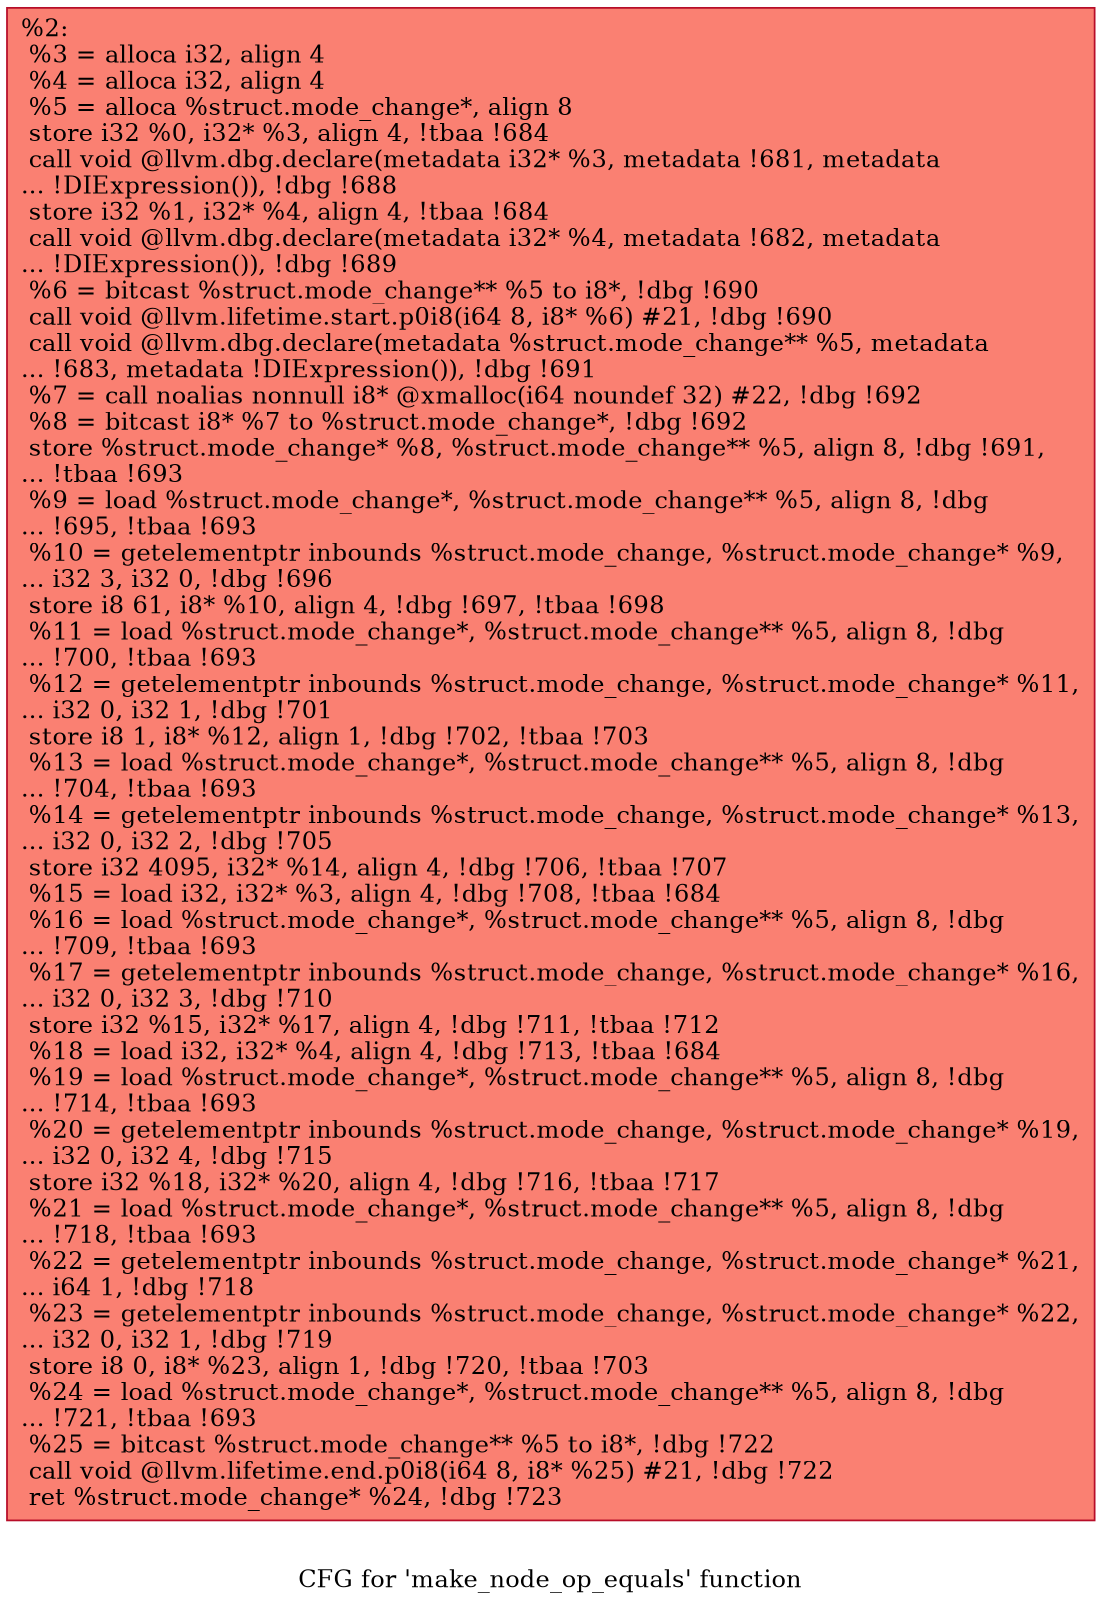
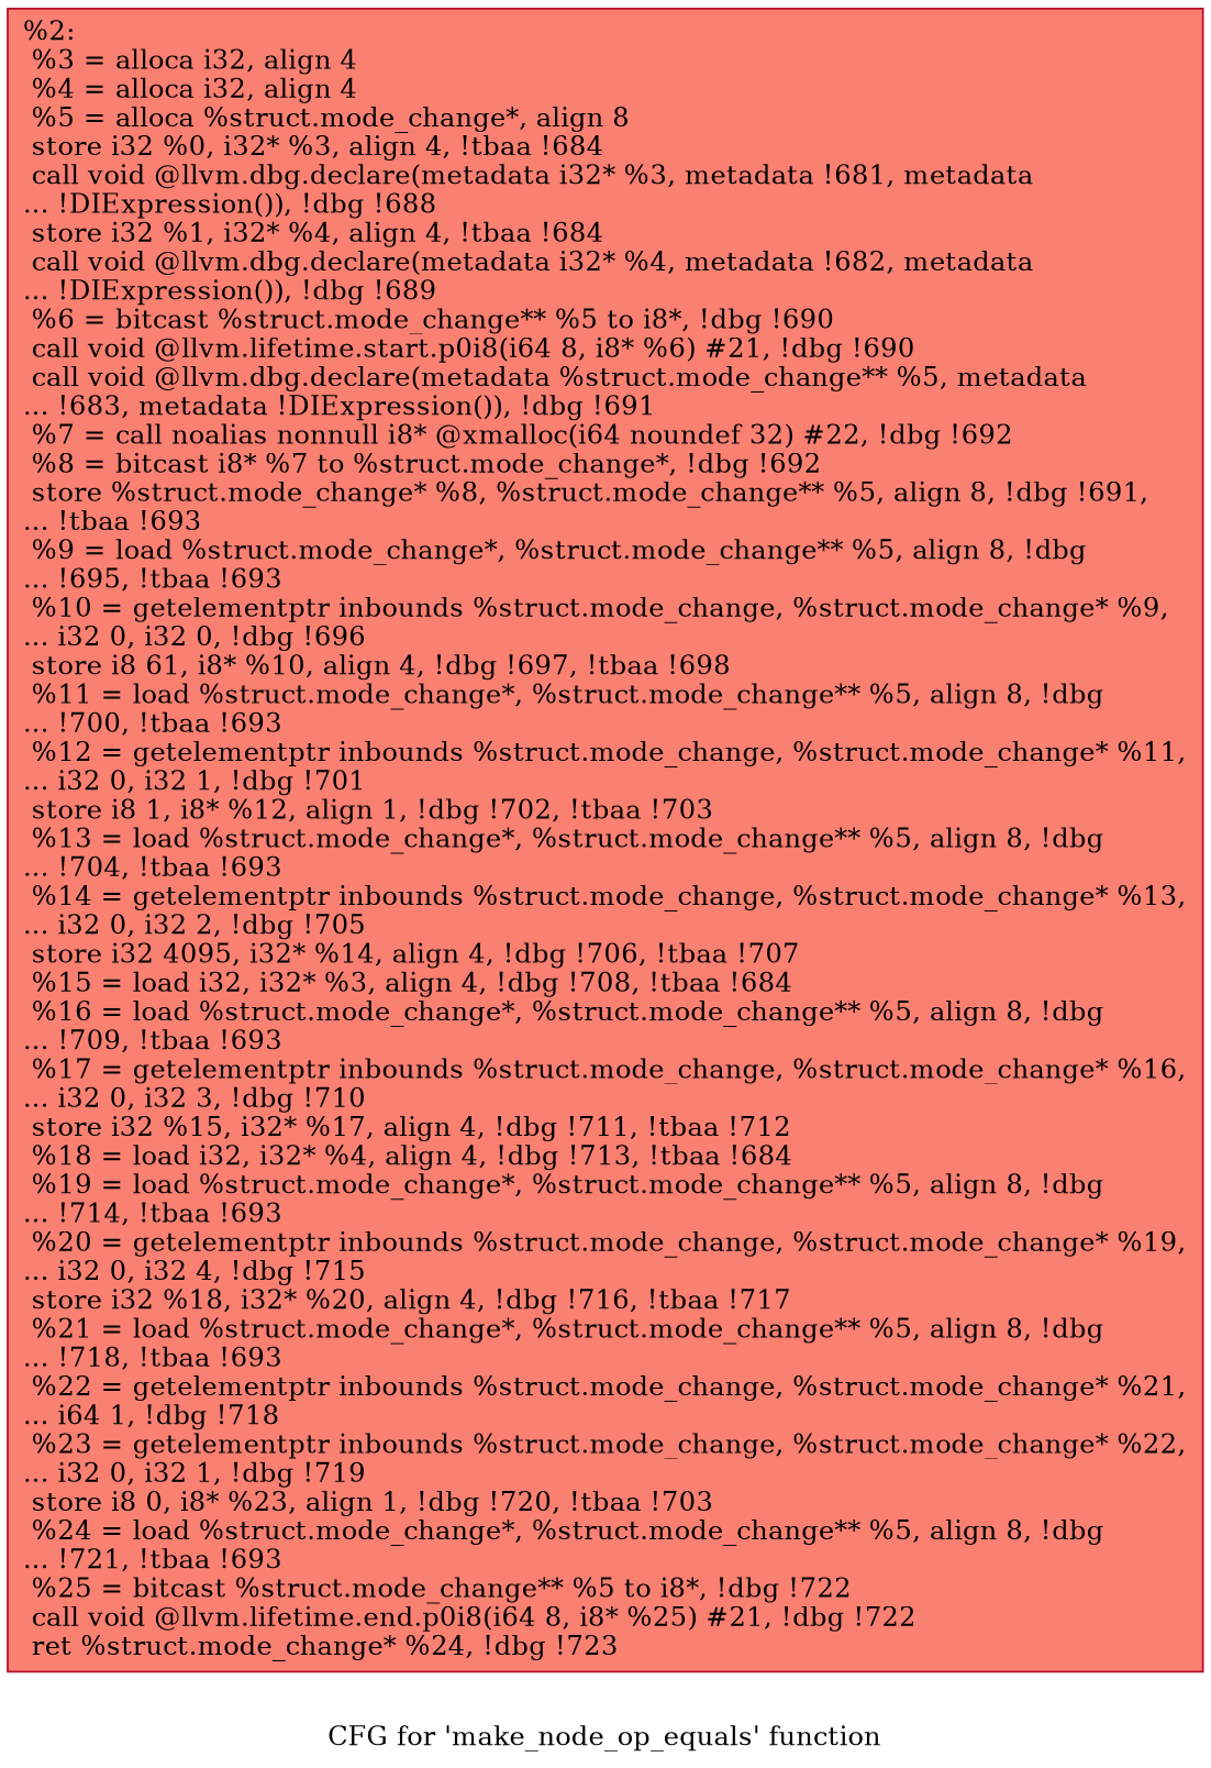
  digraph {
    label="CFG for 'make_node_op_equals' function"
-   n1 [color="#b70d28ff" fillcolor=salmon label="{%2:\l  %3 = alloca i32, align 4\l  %4 = alloca i32, align 4\l  %5 = alloca %struct.mode_change*, align 8\l  store i32 %0, i32* %3, align 4, !tbaa !684\l  call void @llvm.dbg.declare(metadata i32* %3, metadata !681, metadata\l... !DIExpression()), !dbg !688\l  store i32 %1, i32* %4, align 4, !tbaa !684\l  call void @llvm.dbg.declare(metadata i32* %4, metadata !682, metadata\l... !DIExpression()), !dbg !689\l  %6 = bitcast %struct.mode_change** %5 to i8*, !dbg !690\l  call void @llvm.lifetime.start.p0i8(i64 8, i8* %6) #21, !dbg !690\l  call void @llvm.dbg.declare(metadata %struct.mode_change** %5, metadata\l... !683, metadata !DIExpression()), !dbg !691\l  %7 = call noalias nonnull i8* @xmalloc(i64 noundef 32) #22, !dbg !692\l  %8 = bitcast i8* %7 to %struct.mode_change*, !dbg !692\l  store %struct.mode_change* %8, %struct.mode_change** %5, align 8, !dbg !691,\l... !tbaa !693\l  %9 = load %struct.mode_change*, %struct.mode_change** %5, align 8, !dbg\l... !695, !tbaa !693\l  %10 = getelementptr inbounds %struct.mode_change, %struct.mode_change* %9,\l... i32 3, i32 0, !dbg !696\l  store i8 61, i8* %10, align 4, !dbg !697, !tbaa !698\l  %11 = load %struct.mode_change*, %struct.mode_change** %5, align 8, !dbg\l... !700, !tbaa !693\l  %12 = getelementptr inbounds %struct.mode_change, %struct.mode_change* %11,\l... i32 0, i32 1, !dbg !701\l  store i8 1, i8* %12, align 1, !dbg !702, !tbaa !703\l  %13 = load %struct.mode_change*, %struct.mode_change** %5, align 8, !dbg\l... !704, !tbaa !693\l  %14 = getelementptr inbounds %struct.mode_change, %struct.mode_change* %13,\l... i32 0, i32 2, !dbg !705\l  store i32 4095, i32* %14, align 4, !dbg !706, !tbaa !707\l  %15 = load i32, i32* %3, align 4, !dbg !708, !tbaa !684\l  %16 = load %struct.mode_change*, %struct.mode_change** %5, align 8, !dbg\l... !709, !tbaa !693\l  %17 = getelementptr inbounds %struct.mode_change, %struct.mode_change* %16,\l... i32 0, i32 3, !dbg !710\l  store i32 %15, i32* %17, align 4, !dbg !711, !tbaa !712\l  %18 = load i32, i32* %4, align 4, !dbg !713, !tbaa !684\l  %19 = load %struct.mode_change*, %struct.mode_change** %5, align 8, !dbg\l... !714, !tbaa !693\l  %20 = getelementptr inbounds %struct.mode_change, %struct.mode_change* %19,\l... i32 0, i32 4, !dbg !715\l  store i32 %18, i32* %20, align 4, !dbg !716, !tbaa !717\l  %21 = load %struct.mode_change*, %struct.mode_change** %5, align 8, !dbg\l... !718, !tbaa !693\l  %22 = getelementptr inbounds %struct.mode_change, %struct.mode_change* %21,\l... i64 1, !dbg !718\l  %23 = getelementptr inbounds %struct.mode_change, %struct.mode_change* %22,\l... i32 0, i32 1, !dbg !719\l  store i8 0, i8* %23, align 1, !dbg !720, !tbaa !703\l  %24 = load %struct.mode_change*, %struct.mode_change** %5, align 8, !dbg\l... !721, !tbaa !693\l  %25 = bitcast %struct.mode_change** %5 to i8*, !dbg !722\l  call void @llvm.lifetime.end.p0i8(i64 8, i8* %25) #21, !dbg !722\l  ret %struct.mode_change* %24, !dbg !723\l}" shape=record style=filled]
+   n1 [color="#b70d28ff" fillcolor=salmon label="{%2:\l  %3 = alloca i32, align 4\l  %4 = alloca i32, align 4\l  %5 = alloca %struct.mode_change*, align 8\l  store i32 %0, i32* %3, align 4, !tbaa !684\l  call void @llvm.dbg.declare(metadata i32* %3, metadata !681, metadata\l... !DIExpression()), !dbg !688\l  store i32 %1, i32* %4, align 4, !tbaa !684\l  call void @llvm.dbg.declare(metadata i32* %4, metadata !682, metadata\l... !DIExpression()), !dbg !689\l  %6 = bitcast %struct.mode_change** %5 to i8*, !dbg !690\l  call void @llvm.lifetime.start.p0i8(i64 8, i8* %6) #21, !dbg !690\l  call void @llvm.dbg.declare(metadata %struct.mode_change** %5, metadata\l... !683, metadata !DIExpression()), !dbg !691\l  %7 = call noalias nonnull i8* @xmalloc(i64 noundef 32) #22, !dbg !692\l  %8 = bitcast i8* %7 to %struct.mode_change*, !dbg !692\l  store %struct.mode_change* %8, %struct.mode_change** %5, align 8, !dbg !691,\l... !tbaa !693\l  %9 = load %struct.mode_change*, %struct.mode_change** %5, align 8, !dbg\l... !695, !tbaa !693\l  %10 = getelementptr inbounds %struct.mode_change, %struct.mode_change* %9,\l... i32 0, i32 0, !dbg !696\l  store i8 61, i8* %10, align 4, !dbg !697, !tbaa !698\l  %11 = load %struct.mode_change*, %struct.mode_change** %5, align 8, !dbg\l... !700, !tbaa !693\l  %12 = getelementptr inbounds %struct.mode_change, %struct.mode_change* %11,\l... i32 0, i32 1, !dbg !701\l  store i8 1, i8* %12, align 1, !dbg !702, !tbaa !703\l  %13 = load %struct.mode_change*, %struct.mode_change** %5, align 8, !dbg\l... !704, !tbaa !693\l  %14 = getelementptr inbounds %struct.mode_change, %struct.mode_change* %13,\l... i32 0, i32 2, !dbg !705\l  store i32 4095, i32* %14, align 4, !dbg !706, !tbaa !707\l  %15 = load i32, i32* %3, align 4, !dbg !708, !tbaa !684\l  %16 = load %struct.mode_change*, %struct.mode_change** %5, align 8, !dbg\l... !709, !tbaa !693\l  %17 = getelementptr inbounds %struct.mode_change, %struct.mode_change* %16,\l... i32 0, i32 3, !dbg !710\l  store i32 %15, i32* %17, align 4, !dbg !711, !tbaa !712\l  %18 = load i32, i32* %4, align 4, !dbg !713, !tbaa !684\l  %19 = load %struct.mode_change*, %struct.mode_change** %5, align 8, !dbg\l... !714, !tbaa !693\l  %20 = getelementptr inbounds %struct.mode_change, %struct.mode_change* %19,\l... i32 0, i32 4, !dbg !715\l  store i32 %18, i32* %20, align 4, !dbg !716, !tbaa !717\l  %21 = load %struct.mode_change*, %struct.mode_change** %5, align 8, !dbg\l... !718, !tbaa !693\l  %22 = getelementptr inbounds %struct.mode_change, %struct.mode_change* %21,\l... i64 1, !dbg !718\l  %23 = getelementptr inbounds %struct.mode_change, %struct.mode_change* %22,\l... i32 0, i32 1, !dbg !719\l  store i8 0, i8* %23, align 1, !dbg !720, !tbaa !703\l  %24 = load %struct.mode_change*, %struct.mode_change** %5, align 8, !dbg\l... !721, !tbaa !693\l  %25 = bitcast %struct.mode_change** %5 to i8*, !dbg !722\l  call void @llvm.lifetime.end.p0i8(i64 8, i8* %25) #21, !dbg !722\l  ret %struct.mode_change* %24, !dbg !723\l}" shape=record style=filled]
  }
